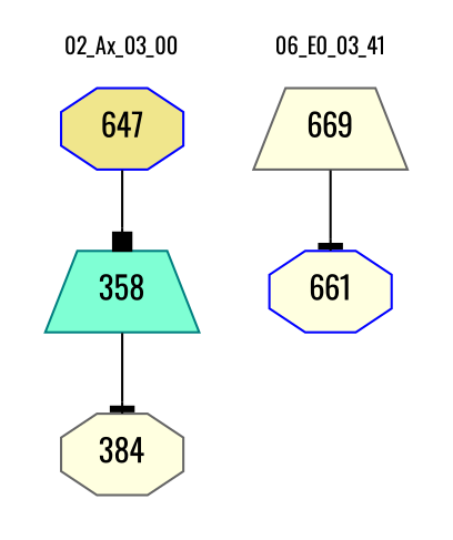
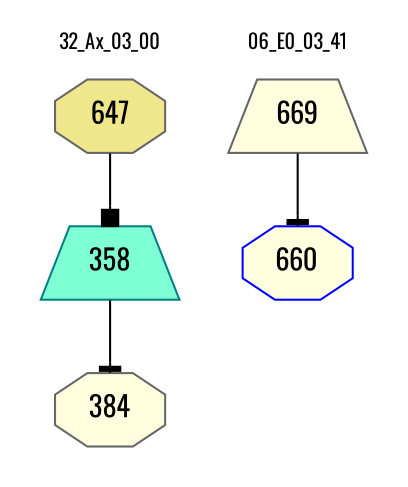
  digraph {
    fontname=Oswald
    node [color=blue fillcolor=lightyellow fontname=Oswald shape=octagon style=filled]
    edge [arrowhead=tee color=black fontname=Oswald]
-   n1 [fillcolor=khaki label=647]
+   n1 [color=gray40 fillcolor=khaki label=647]
    n2 [color=teal fillcolor=aquamarine label=358 shape=trapezium]
    n3 [color=gray40 label=384]
    n4 [color=gray40 label=669 shape=trapezium]
-   n5 [label=661]
+   n5 [label=660]
    subgraph cluster_1 {
      color=white
      fontsize=10
-     label="02_Ax_03_00"
+     label="32_Ax_03_00"
      n1
      n2
      n3
    }
    subgraph cluster_2 {
      color=white
      fontsize=10
      label="06_E0_03_41"
      n4
      n5
    }
    n1 -> n2 [arrowhead=box]
    n2 -> n3
    n4 -> n5
  }
